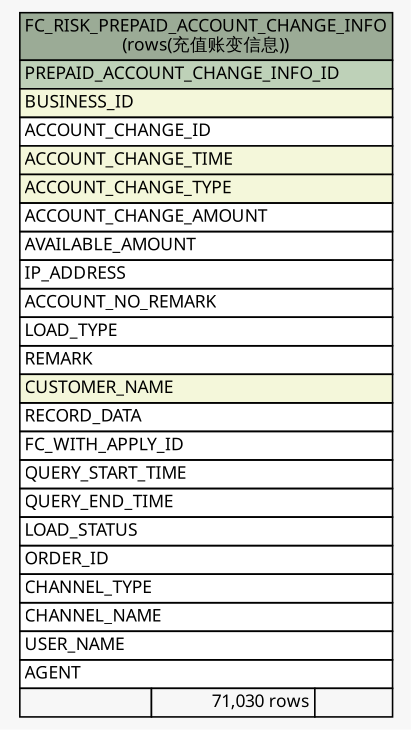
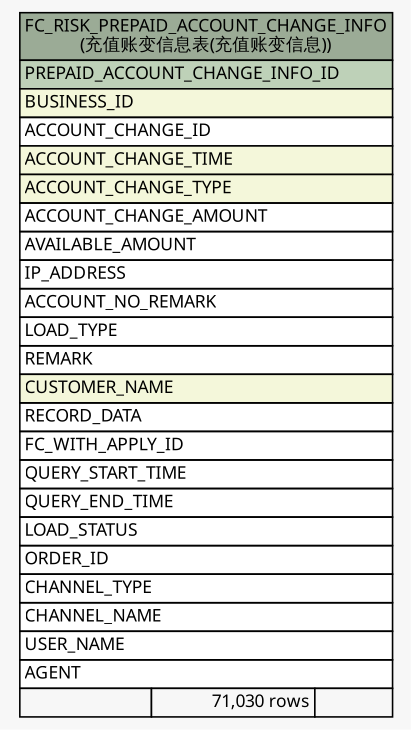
  digraph {
    bgcolor="#f7f7f7"
    fontname="Microsoft YaHei"
    fontsize=11
    nodesep=0.18
    rankdir=RL
    ranksep=0.46
-   n1 [fontname="Microsoft YaHei" fontsize=11 label=<     <TABLE BORDER="0" CELLBORDER="1" CELLSPACING="0" BGCOLOR="#ffffff">       <TR><TD COLSPAN="3" BGCOLOR="#9bab96" ALIGN="CENTER">FC_RISK_PREPAID_ACCOUNT_CHANGE_INFO<br/>(rows(充值账变信息))</TD></TR>       <TR><TD PORT="PREPAID_ACCOUNT_CHANGE_INFO_ID" COLSPAN="3" BGCOLOR="#bed1b8" ALIGN="LEFT">PREPAID_ACCOUNT_CHANGE_INFO_ID</TD></TR>       <TR><TD PORT="BUSINESS_ID" COLSPAN="3" BGCOLOR="#f4f7da" ALIGN="LEFT">BUSINESS_ID</TD></TR>       <TR><TD PORT="ACCOUNT_CHANGE_ID" COLSPAN="3" ALIGN="LEFT">ACCOUNT_CHANGE_ID</TD></TR>       <TR><TD PORT="ACCOUNT_CHANGE_TIME" COLSPAN="3" BGCOLOR="#f4f7da" ALIGN="LEFT">ACCOUNT_CHANGE_TIME</TD></TR>       <TR><TD PORT="ACCOUNT_CHANGE_TYPE" COLSPAN="3" BGCOLOR="#f4f7da" ALIGN="LEFT">ACCOUNT_CHANGE_TYPE</TD></TR>       <TR><TD PORT="ACCOUNT_CHANGE_AMOUNT" COLSPAN="3" ALIGN="LEFT">ACCOUNT_CHANGE_AMOUNT</TD></TR>       <TR><TD PORT="AVAILABLE_AMOUNT" COLSPAN="3" ALIGN="LEFT">AVAILABLE_AMOUNT</TD></TR>       <TR><TD PORT="IP_ADDRESS" COLSPAN="3" ALIGN="LEFT">IP_ADDRESS</TD></TR>       <TR><TD PORT="ACCOUNT_NO_REMARK" COLSPAN="3" ALIGN="LEFT">ACCOUNT_NO_REMARK</TD></TR>       <TR><TD PORT="LOAD_TYPE" COLSPAN="3" ALIGN="LEFT">LOAD_TYPE</TD></TR>       <TR><TD PORT="REMARK" COLSPAN="3" ALIGN="LEFT">REMARK</TD></TR>       <TR><TD PORT="CUSTOMER_NAME" COLSPAN="3" BGCOLOR="#f4f7da" ALIGN="LEFT">CUSTOMER_NAME</TD></TR>       <TR><TD PORT="RECORD_DATA" COLSPAN="3" ALIGN="LEFT">RECORD_DATA</TD></TR>       <TR><TD PORT="FC_WITH_APPLY_ID" COLSPAN="3" ALIGN="LEFT">FC_WITH_APPLY_ID</TD></TR>       <TR><TD PORT="QUERY_START_TIME" COLSPAN="3" ALIGN="LEFT">QUERY_START_TIME</TD></TR>       <TR><TD PORT="QUERY_END_TIME" COLSPAN="3" ALIGN="LEFT">QUERY_END_TIME</TD></TR>       <TR><TD PORT="LOAD_STATUS" COLSPAN="3" ALIGN="LEFT">LOAD_STATUS</TD></TR>       <TR><TD PORT="ORDER_ID" COLSPAN="3" ALIGN="LEFT">ORDER_ID</TD></TR>       <TR><TD PORT="CHANNEL_TYPE" COLSPAN="3" ALIGN="LEFT">CHANNEL_TYPE</TD></TR>       <TR><TD PORT="CHANNEL_NAME" COLSPAN="3" ALIGN="LEFT">CHANNEL_NAME</TD></TR>       <TR><TD PORT="USER_NAME" COLSPAN="3" ALIGN="LEFT">USER_NAME</TD></TR>       <TR><TD PORT="AGENT" COLSPAN="3" ALIGN="LEFT">AGENT</TD></TR>       <TR><TD ALIGN="LEFT" BGCOLOR="#f7f7f7">  </TD><TD ALIGN="RIGHT" BGCOLOR="#f7f7f7">71,030 rows</TD><TD ALIGN="RIGHT" BGCOLOR="#f7f7f7">  </TD></TR>     </TABLE>> shape=plaintext]
+   n1 [fontname="Microsoft YaHei" fontsize=11 label=<     <TABLE BORDER="0" CELLBORDER="1" CELLSPACING="0" BGCOLOR="#ffffff">       <TR><TD COLSPAN="3" BGCOLOR="#9bab96" ALIGN="CENTER">FC_RISK_PREPAID_ACCOUNT_CHANGE_INFO<br/>(充值账变信息表(充值账变信息))</TD></TR>       <TR><TD PORT="PREPAID_ACCOUNT_CHANGE_INFO_ID" COLSPAN="3" BGCOLOR="#bed1b8" ALIGN="LEFT">PREPAID_ACCOUNT_CHANGE_INFO_ID</TD></TR>       <TR><TD PORT="BUSINESS_ID" COLSPAN="3" BGCOLOR="#f4f7da" ALIGN="LEFT">BUSINESS_ID</TD></TR>       <TR><TD PORT="ACCOUNT_CHANGE_ID" COLSPAN="3" ALIGN="LEFT">ACCOUNT_CHANGE_ID</TD></TR>       <TR><TD PORT="ACCOUNT_CHANGE_TIME" COLSPAN="3" BGCOLOR="#f4f7da" ALIGN="LEFT">ACCOUNT_CHANGE_TIME</TD></TR>       <TR><TD PORT="ACCOUNT_CHANGE_TYPE" COLSPAN="3" BGCOLOR="#f4f7da" ALIGN="LEFT">ACCOUNT_CHANGE_TYPE</TD></TR>       <TR><TD PORT="ACCOUNT_CHANGE_AMOUNT" COLSPAN="3" ALIGN="LEFT">ACCOUNT_CHANGE_AMOUNT</TD></TR>       <TR><TD PORT="AVAILABLE_AMOUNT" COLSPAN="3" ALIGN="LEFT">AVAILABLE_AMOUNT</TD></TR>       <TR><TD PORT="IP_ADDRESS" COLSPAN="3" ALIGN="LEFT">IP_ADDRESS</TD></TR>       <TR><TD PORT="ACCOUNT_NO_REMARK" COLSPAN="3" ALIGN="LEFT">ACCOUNT_NO_REMARK</TD></TR>       <TR><TD PORT="LOAD_TYPE" COLSPAN="3" ALIGN="LEFT">LOAD_TYPE</TD></TR>       <TR><TD PORT="REMARK" COLSPAN="3" ALIGN="LEFT">REMARK</TD></TR>       <TR><TD PORT="CUSTOMER_NAME" COLSPAN="3" BGCOLOR="#f4f7da" ALIGN="LEFT">CUSTOMER_NAME</TD></TR>       <TR><TD PORT="RECORD_DATA" COLSPAN="3" ALIGN="LEFT">RECORD_DATA</TD></TR>       <TR><TD PORT="FC_WITH_APPLY_ID" COLSPAN="3" ALIGN="LEFT">FC_WITH_APPLY_ID</TD></TR>       <TR><TD PORT="QUERY_START_TIME" COLSPAN="3" ALIGN="LEFT">QUERY_START_TIME</TD></TR>       <TR><TD PORT="QUERY_END_TIME" COLSPAN="3" ALIGN="LEFT">QUERY_END_TIME</TD></TR>       <TR><TD PORT="LOAD_STATUS" COLSPAN="3" ALIGN="LEFT">LOAD_STATUS</TD></TR>       <TR><TD PORT="ORDER_ID" COLSPAN="3" ALIGN="LEFT">ORDER_ID</TD></TR>       <TR><TD PORT="CHANNEL_TYPE" COLSPAN="3" ALIGN="LEFT">CHANNEL_TYPE</TD></TR>       <TR><TD PORT="CHANNEL_NAME" COLSPAN="3" ALIGN="LEFT">CHANNEL_NAME</TD></TR>       <TR><TD PORT="USER_NAME" COLSPAN="3" ALIGN="LEFT">USER_NAME</TD></TR>       <TR><TD PORT="AGENT" COLSPAN="3" ALIGN="LEFT">AGENT</TD></TR>       <TR><TD ALIGN="LEFT" BGCOLOR="#f7f7f7">  </TD><TD ALIGN="RIGHT" BGCOLOR="#f7f7f7">71,030 rows</TD><TD ALIGN="RIGHT" BGCOLOR="#f7f7f7">  </TD></TR>     </TABLE>> shape=plaintext]
  }
